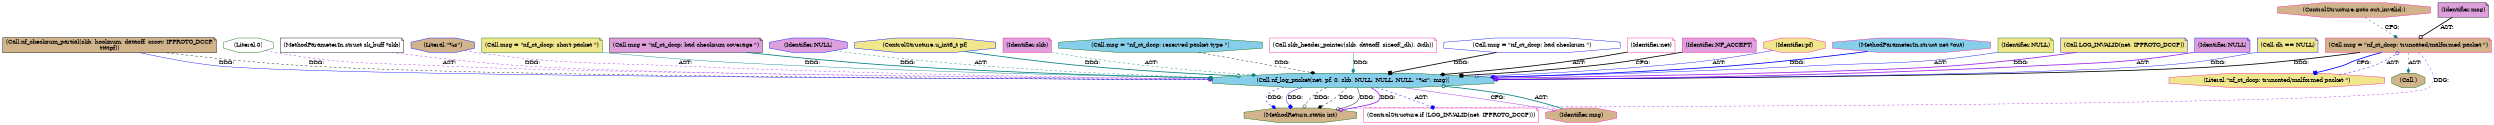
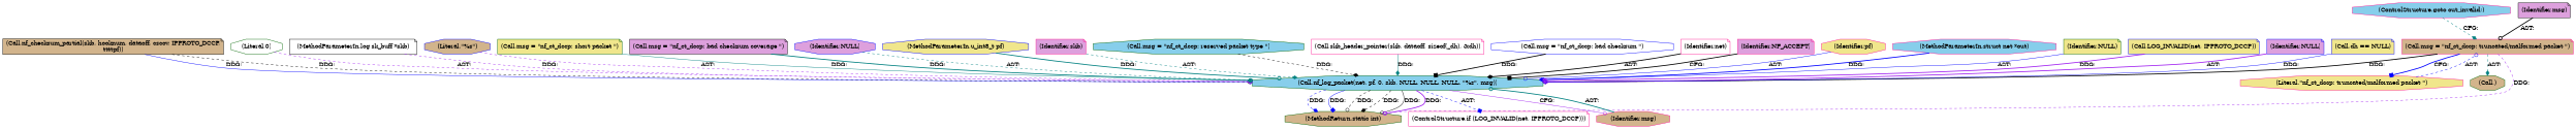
  digraph {
    node [color=deeppink fillcolor=tan shape=note style=filled]
    edge [arrowhead=diamond color=black style=dashed]
    n1 [label="(Call,msg = \"nf_ct_dccp: truncated/malformed packet \")"]
    n2 [color=darkgreen fillcolor=skyblue label="(Call,nf_log_packet(net, pf, 0, skb, NULL, NULL, NULL, \"%s\", msg))" shape=octagon]
    n3 [color=darkgreen label="(MethodReturn,static int)" shape=octagon]
    n4 [fillcolor=khaki label="(Literal,\"nf_ct_dccp: truncated/malformed packet \")" shape=octagon]
    n5 [color=darkgreen label="(Call,)" shape=octagon]
    n6 [fillcolor=white label="(ControlStructure,if (LOG_INVALID(net, IPPROTO_DCCP)))"]
    n7 [label="(Identifier,msg)" shape=octagon]
    n8 [fillcolor=plum label="(Identifier,skb)"]
-   n9 [label="(ControlStructure,goto out_invalid;)" shape=octagon]
+   n9 [fillcolor=skyblue label="(ControlStructure,goto out_invalid;)" shape=octagon]
    n10 [color=darkgreen fillcolor=skyblue label="(Call,msg = \"nf_ct_dccp: reserved packet type \")" shape=octagon]
    n11 [fillcolor=white label="(Call,skb_header_pointer(skb, dataoff, sizeof(_dh), &dh))"]
    n12 [color=blue fillcolor=white label="(Call,msg = \"nf_ct_dccp: bad checksum \")" shape=octagon]
    n13 [fillcolor=white label="(Identifier,net)"]
    n14 [fillcolor=plum label="(Identifier,NF_ACCEPT)"]
    n15 [fillcolor=khaki label="(Identifier,pf)" shape=octagon]
    n16 [fillcolor=skyblue label="(MethodParameterIn,struct net *out)" shape=octagon]
    n17 [color=darkgreen fillcolor=khaki label="(Identifier,NULL)"]
    n18 [color=blue fillcolor=khaki label="(Call,LOG_INVALID(net, IPPROTO_DCCP))"]
    n19 [color=blue fillcolor=plum label="(Identifier,NULL)"]
    n20 [color=blue fillcolor=khaki label="(Call,dh == NULL)"]
    n21 [color=black label="(Call,nf_checksum_partial(skb, hooknum, dataoff, cscov, IPPROTO_DCCP,\n\t\t\t\tpf))"]
    n22 [color=darkgreen fillcolor=white label="(Literal,0)" shape=octagon]
-   n23 [color=black fillcolor=white label="(MethodParameterIn,struct sk_buff *skb)"]
+   n23 [color=black fillcolor=white label="(MethodParameterIn,log sk_buff *skb)"]
    n24 [color=blue label="(Literal,\"%s\")" shape=octagon]
    n25 [color=black fillcolor=plum label="(Identifier,msg)"]
    n26 [color=darkgreen fillcolor=khaki label="(Call,msg = \"nf_ct_dccp: short packet \")"]
    n27 [color=black fillcolor=plum label="(Call,msg = \"nf_ct_dccp: bad checksum coverage \")"]
    n28 [color=blue fillcolor=plum label="(Identifier,NULL)" shape=octagon]
-   n29 [color=blue fillcolor=khaki label="(ControlStructure,u_int8_t pf)" shape=octagon]
+   n29 [color=blue fillcolor=khaki label="(MethodParameterIn,u_int8_t pf)" shape=octagon]
    n1 -> n2 [label="DDG: " style=bold]
    n1 -> n3 [arrowhead=odot color=purple label="DDG: "]
    n1 -> n4 [arrowhead=box color=blue label="CFG: " style=bold]
    n1 -> n5 [color=teal label="AST: "]
    n2 -> n3 [arrowhead=box color=blue label="DDG: " style=solid]
    n2 -> n3 [arrowhead=odot label="DDG: "]
    n2 -> n3 [label="DDG: "]
    n2 -> n3 [arrowhead=odot label="DDG: " style=solid]
    n2 -> n3 [arrowhead=odot color=purple label="DDG: " style=bold]
    n2 -> n3 [color=blue label="DDG: "]
    n2 -> n6 [arrowhead=box color=blue label="AST: "]
    n2 -> n7 [arrowhead=odot color=purple label="CFG: " style=solid]
    n4 -> n1 [arrowhead=odot color=blue label="AST: "]
    n7 -> n2 [arrowhead=odot color=teal label="AST: " style=bold]
    n8 -> n2 [color=teal label="AST: "]
    n9 -> n1 [color=teal label="CFG: "]
    n10 -> n2 [label="DDG: "]
    n11 -> n2 [color=teal label="DDG: " style=solid]
    n12 -> n2 [arrowhead=box label="DDG: " style=bold]
    n13 -> n2 [label="AST: " style=bold]
    n14 -> n2 [arrowhead=box label="CFG: " style=bold]
    n15 -> n2 [arrowhead=odot color=blue label="AST: " style=solid]
    n16 -> n2 [color=blue label="DDG: " style=bold]
    n17 -> n2 [color=blue label="AST: " style=solid]
    n18 -> n2 [arrowhead=box color=purple label="DDG: " style=bold]
    n19 -> n2 [color=purple label="AST: " style=bold]
    n20 -> n2 [arrowhead=odot color=blue label="DDG: " style=solid]
    n21 -> n2 [label="DDG: "]
    n21 -> n2 [arrowhead=odot color=blue label="DDG: " style=solid]
    n22 -> n2 [color=purple label="AST: "]
    n23 -> n2 [color=purple label="DDG: "]
    n24 -> n2 [arrowhead=odot color=purple label="AST: "]
    n25 -> n1 [arrowhead=odot label="AST: " style=bold]
    n26 -> n2 [color=teal label="DDG: " style=solid]
    n27 -> n2 [arrowhead=odot color=teal label="DDG: " style=bold]
    n28 -> n2 [arrowhead=odot color=teal label="AST: "]
    n29 -> n2 [arrowhead=odot color=teal label="DDG: " style=bold]
  }
